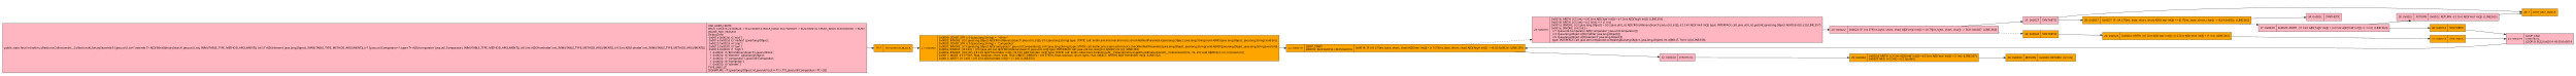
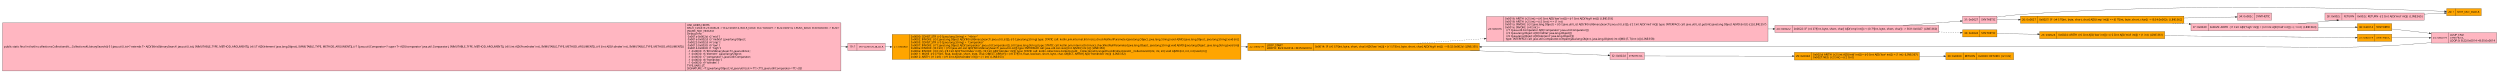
  digraph {
    fontname="Noto Sans"
    rankdir=LR
    node [fillcolor=lightpink fontname="Noto Sans" shape=record style=filled]
    edge [fontname="Noto Sans"]
-   n1 [fillcolor=orange label="{19\:\ ?|MTH_ENTER_BLOCK\l}"]
+   n1 [label="{19\:\ ?|MTH_ENTER_BLOCK\l}"]
    n2 [fillcolor=orange label="{21\:\ 0x0000|0x0000: CONST_STR  (r0 I:java.lang.String) =  \"\<this\>\" \l0x0002: INVOKE  (r5 I:java.lang.Object A[D('$this$binarySearch' java.util.List)]), (r0 I:java.lang.String) type: STATIC call: kotlin.jvm.internal.Intrinsics.checkNotNullParameter(java.lang.Object, java.lang.String):void A[MD:(java.lang.Object, java.lang.String):void (m)]\l0x0005: CONST_STR  (r0 I:java.lang.String) =  \"comparator\" \l0x0007: INVOKE  (r7 I:java.lang.Object A[D('comparator' java.util.Comparator)]), (r0 I:java.lang.String) type: STATIC call: kotlin.jvm.internal.Intrinsics.checkNotNullParameter(java.lang.Object, java.lang.String):void A[MD:(java.lang.Object, java.lang.String):void (m)]\l0x000a: INVOKE  (r0 I:int) = (r5 I:java.util.List A[D('$this$binarySearch' java.util.List)]) type: INTERFACE call: java.util.List.size():int A[MD:():int (c)] (LINE:350)\l0x000e: INVOKE  (r0 I:int), (r8 I:int A[D('fromIndex' int)]), (r9 I:int A[D('toIndex' int)]) type: STATIC call: kotlin.collections.CollectionsKt__CollectionsKt.rangeCheck$CollectionsKt__CollectionsKt(int, int, int):void A[MD:(int, int, int):void (m)]\l0x0011: MOVE  (r0 I:??[int, float, boolean, short, byte, char, OBJECT, ARRAY]) = (r8 I:??[int, float, boolean, short, byte, char, OBJECT, ARRAY] A[D('fromIndex' int)])  (LINE:352)\l0x0012: ARITH  (r1 I:int) = (r9 I:int A[D('toIndex' int)]) + (\-1 int)  (LINE:353)\l}"]
    n3 [fillcolor=orange label="{22\:\ 0x0014|LOOP_START\lLOOP:0: B:22:0x0014\-\>B:35:0x0014\l|0x0014: IF  (r0 I:??[int, byte, short, char] A[D('low' int)]) \> (r1 I:??[int, byte, short, char] A[D('high' int)])  \-\> B:32:0x002d  (LINE:355)\l}"]
    n4 [label="{23\:\ 0x0016|0x0016: ARITH  (r2 I:int) = (r0 I:int A[D('low' int)]) + (r1 I:int A[D('high' int)])  (LINE:356)\l0x0018: ARITH  (r2 I:int) = (r2 I:int) \>\>\> (1 int) \l0x001a: INVOKE  (r3 I:java.lang.Object) = (r5 I:java.util.List A[D('$this$binarySearch' java.util.List)]), (r2 I:int A[D('mid' int)]) type: INTERFACE call: java.util.List.get(int):java.lang.Object A[MD:(int):E (c)] (LINE:357)\l0x001e: INVOKE  (r4 I:int) = \l  (r7 I:java.util.Comparator A[D('comparator' java.util.Comparator)])\l  (r3 I:java.lang.Object A[D('midVal' java.lang.Object)])\l  (r6 I:java.lang.Object A[D('element' java.lang.Object)])\l type: INTERFACE call: java.util.Comparator.compare(java.lang.Object, java.lang.Object):int A[MD:(T, T):int (c)] (LINE:358)\l}"]
    n5 [label="{32\:\ 0x002d|SYNTHETIC\l}"]
    n6 [label="{24\:\ 0x0022|0x0022: IF  (r4 I:??[int, byte, short, char] A[D('cmp' int)]) \>= (0 ??[int, byte, short, char])  \-\> B:31:0x0027  (LINE:360)\l}"]
-   n7 [fillcolor=orange label="{29\:\ 0x002d|0x002d: ARITH  (r2 I:int A[D('mid' int)]) = (r0 I:int A[D('low' int)]) + (1 int)  (LINE:367)\l0x002f: NEG  (r2 I:int) = (r2 I:public) \l}"]
+   n7 [fillcolor=orange label="{29\:\ 0x002d|0x002d: ARITH  (r2 I:int A[D('mid' int)]) = (r0 I:int A[D('low' int)]) + (1 int)  (LINE:367)\l0x002f: NEG  (r2 I:int) = (r2 I:int) \l}"]
    n8 [label="{31\:\ 0x0027|SYNTHETIC\l}"]
    n9 [fillcolor=orange label="{33\:\ 0x0024|SYNTHETIC\l}"]
    n10 [fillcolor=orange label="{26\:\ 0x0027|0x0027: IF  (r4 I:??[int, byte, short, char] A[D('cmp' int)]) \<= (0 ??[int, byte, short, char])  \-\> B:34:0x002c  (LINE:362)\l}"]
    n11 [fillcolor=orange label="{20\:\ ?|MTH_EXIT_BLOCK\l}"]
    n12 [fillcolor=orange label="{25\:\ 0x0024|0x0024: ARITH  (r0 I:int A[D('low' int)]) = (r2 I:int A[D('mid' int)]) + (1 int)  (LINE:361)\l}"]
    n13 [label="{27\:\ 0x0029|0x0029: ARITH  (r1 I:int A[D('high' int)]) = (r2 I:int A[D('mid' int)]) + (\-1 int)  (LINE:363)\l}"]
    n14 [label="{34\:\ 0x002c|SYNTHETIC\l}"]
    n15 [fillcolor=orange label="{36\:\ 0x0014|SYNTHETIC\l}"]
    n16 [label="{28\:\ 0x002c|RETURN\l|0x002c: RETURN  (r2 I:int A[D('mid' int)])  (LINE:365)\l}"]
    n17 [label="{35\:\ 0x0014|LOOP_END\lSYNTHETIC\lLOOP:0: B:22:0x0014\-\>B:35:0x0014\l}"]
    n18 [fillcolor=orange label="{37\:\ 0x0014|SYNTHETIC\l}"]
    n19 [fillcolor=orange label="{30\:\ 0x0030|RETURN\l|0x0030: RETURN  (r2 I:int) \l}"]
    n20 [label="{public static final int kotlin.collections.CollectionsKt__CollectionsKt.binarySearch((r5 I:java.util.List\<? extends T\> A[D('$this$binarySearch' java.util.List), IMMUTABLE_TYPE, METHOD_ARGUMENT]), (r6 I:T A[D('element' java.lang.Object), IMMUTABLE_TYPE, METHOD_ARGUMENT]), (r7 I:java.util.Comparator\<? super T\> A[D('comparator' java.util.Comparator), IMMUTABLE_TYPE, METHOD_ARGUMENT]), (r8 I:int A[D('fromIndex' int), IMMUTABLE_TYPE, METHOD_ARGUMENT]), (r9 I:int A[D('toIndex' int), IMMUTABLE_TYPE, METHOD_ARGUMENT]))  | USE_LINES_HINTS\lBACK_EDGE: B:25:0x0024 \-\> B:22:0x0014, BACK_EDGE: B:27:0x0029 \-\> B:22:0x0014, CROSS_EDGE: B:30:0x0030 \-\> B:20:?\lINLINE_NOT_NEEDED\lDebug Info:\l  0x001a\-0x002d: r2 'mid' I\l  0x001e\-0x002d: r3 'midVal' Ljava\/lang\/Object;\l  0x0022\-0x002d: r4 'cmp' I\l  0x0012\-0x0030: r0 'low' I\l  0x0014\-0x0030: r1 'high' I\l  \-1 \-0x0030: r5 '$this$binarySearch' Ljava\/util\/List;\l  \-1 \-0x0030: r6 'element' Ljava\/lang\/Object;\l  \-1 \-0x0030: r7 'comparator' Ljava\/util\/Comparator;\l  \-1 \-0x0030: r8 'fromIndex' I\l  \-1 \-0x0030: r9 'toIndex' I\lTYPE_VARS: [T]\lSIGNATURE: \<T:Ljava\/lang\/Object;\>(Ljava\/util\/List\<+TT;\>;TT;Ljava\/util\/Comparator\<\-TT;\>;II)I\l}"]
    n1 -> n2
    n2 -> n3
    n3 -> n4 [style=dashed]
    n3 -> n5
    n4 -> n6
    n5 -> n7
    n6 -> n8
    n6 -> n9 [style=dashed]
    n7 -> n19
    n8 -> n10
    n8 -> n11
    n9 -> n12
    n10 -> n13 [style=dashed]
    n10 -> n14
    n12 -> n18
    n13 -> n15
    n13 -> n16
    n15 -> n17
    n16 -> n11
    n17 -> n3
    n18 -> n17
    n20 -> n1
  }
